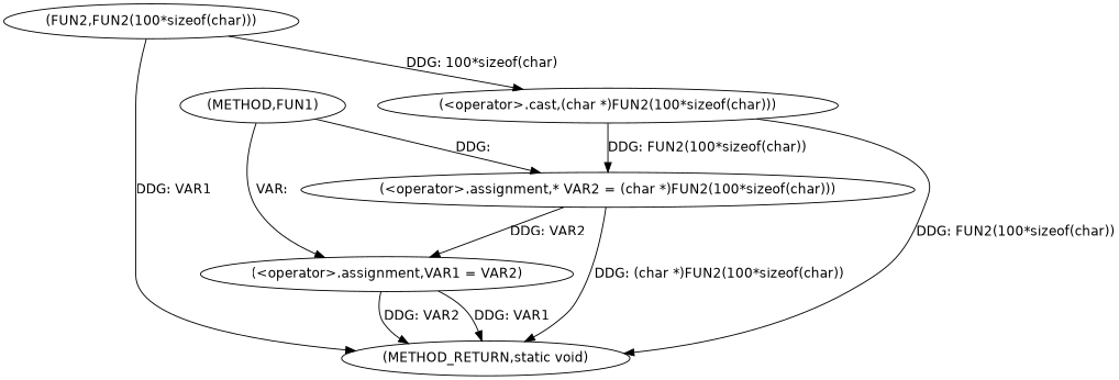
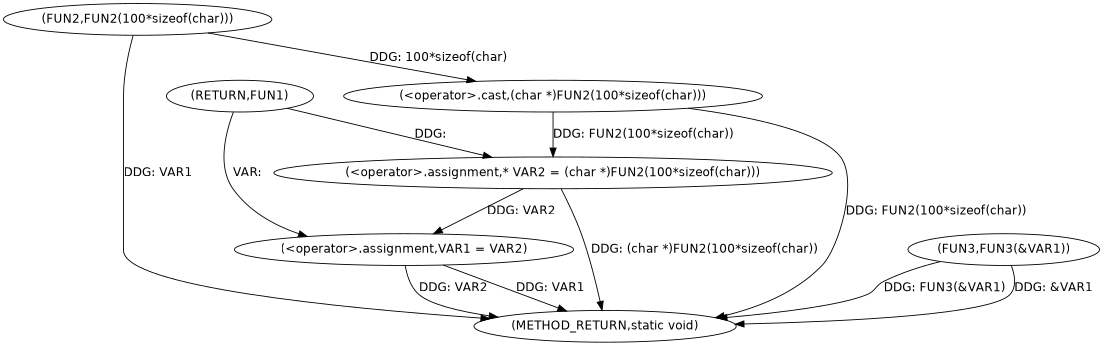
  digraph {
    fontname="DejaVu Sans"
    node [fontname="DejaVu Sans"]
    edge [fontname="DejaVu Sans"]
-   n1 [label="(METHOD,FUN1)"]
+   n1 [label="(RETURN,FUN1)"]
    n2 [label="(<operator>.assignment,* VAR2 = (char *)FUN2(100*sizeof(char)))"]
    n3 [label="(<operator>.assignment,VAR1 = VAR2)"]
    n4 [label="(METHOD_RETURN,static void)"]
    n5 [label="(<operator>.cast,(char *)FUN2(100*sizeof(char)))"]
    n6 [label="(FUN2,FUN2(100*sizeof(char)))"]
+   n7 [label="(FUN3,FUN3(&VAR1))"]
    n1 -> n2 [label="DDG: "]
    n1 -> n3 [label="VAR: "]
    n2 -> n3 [label="DDG: VAR2"]
    n2 -> n4 [label="DDG: (char *)FUN2(100*sizeof(char))"]
    n3 -> n4 [label="DDG: VAR1"]
    n3 -> n4 [label="DDG: VAR2"]
    n5 -> n2 [label="DDG: FUN2(100*sizeof(char))"]
    n5 -> n4 [label="DDG: FUN2(100*sizeof(char))"]
    n6 -> n4 [label="DDG: VAR1"]
    n6 -> n5 [label="DDG: 100*sizeof(char)"]
+   n7 -> n4 [label="DDG: &VAR1"]
+   n7 -> n4 [label="DDG: FUN3(&VAR1)"]
  }
